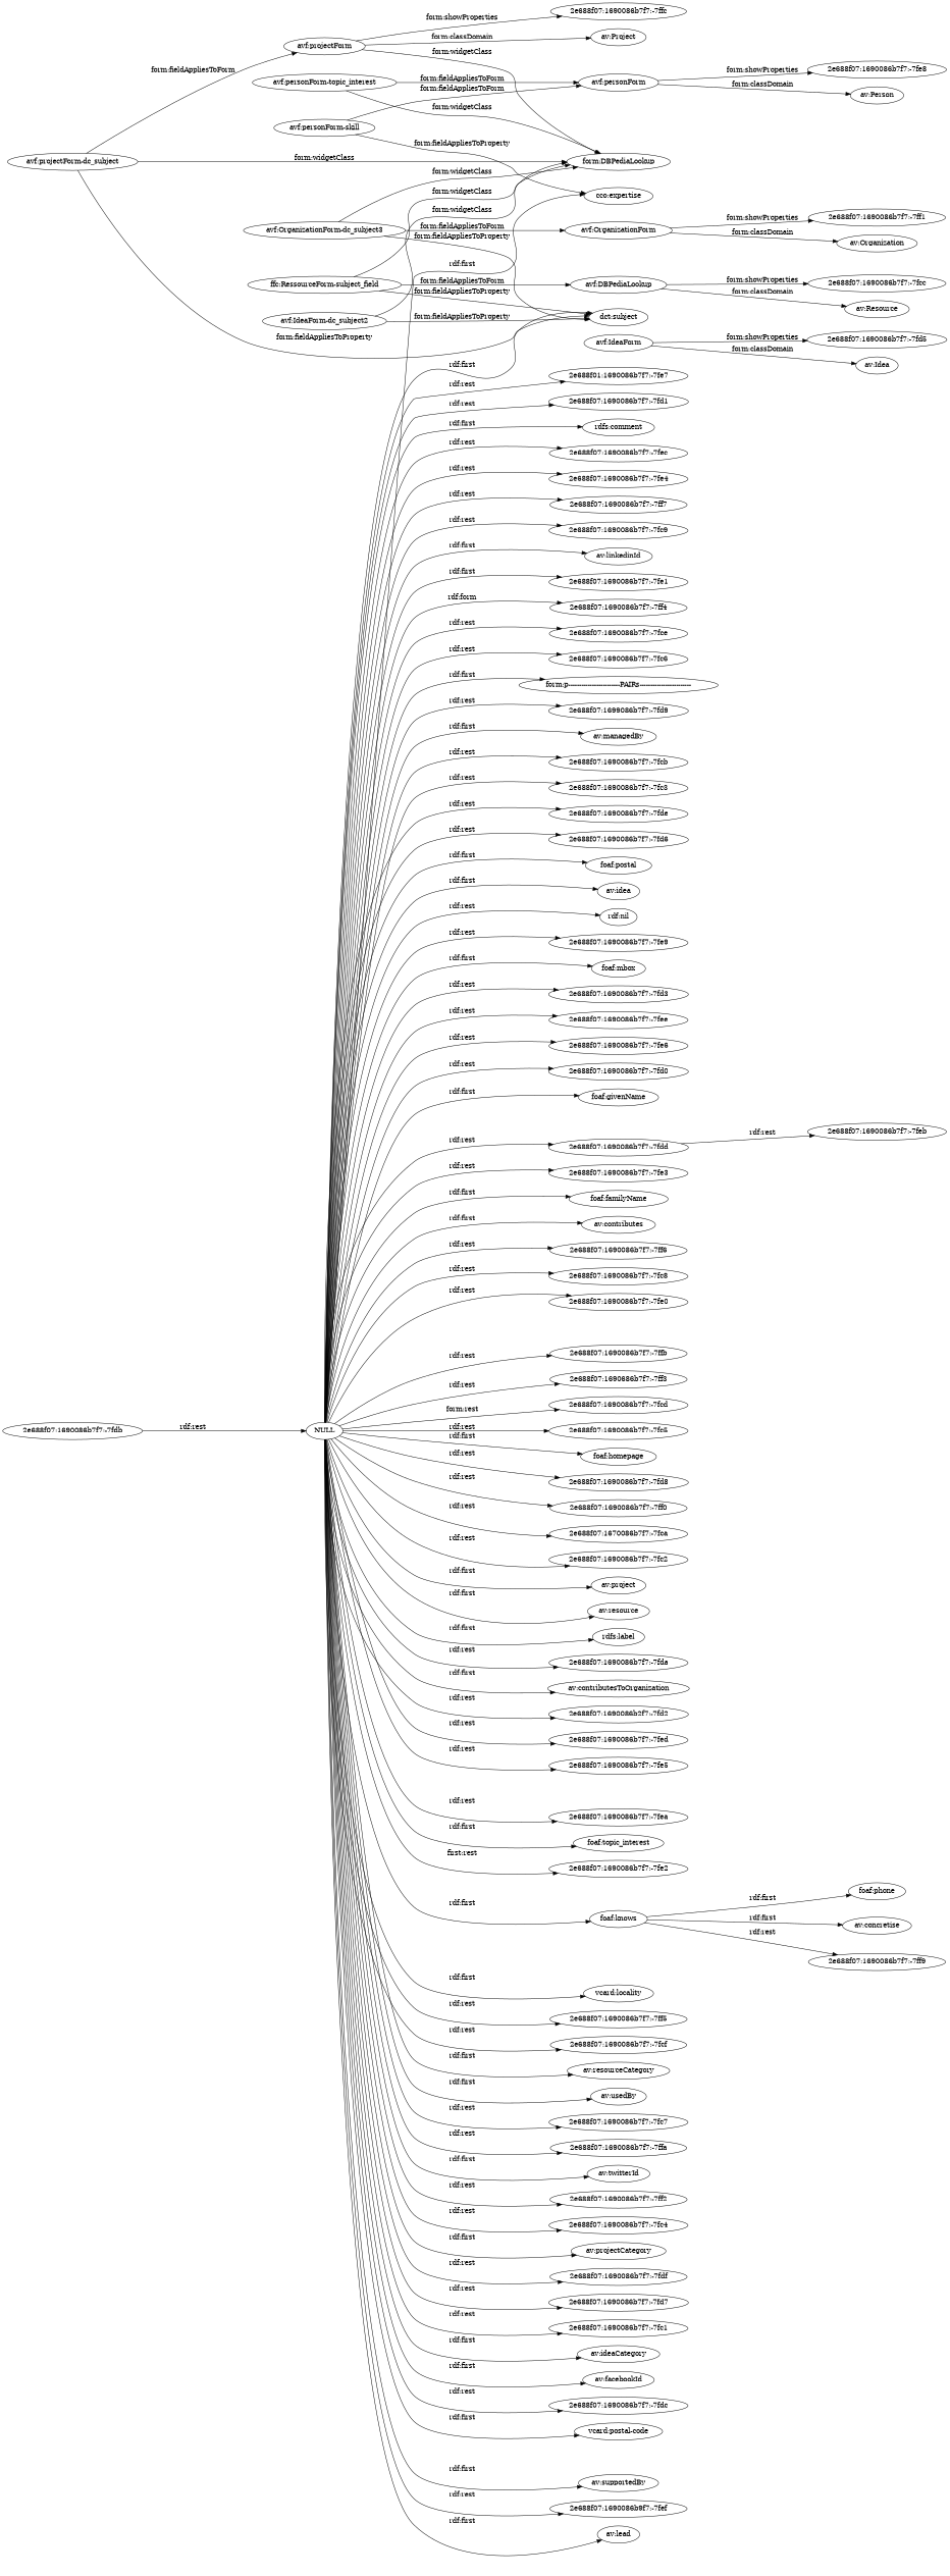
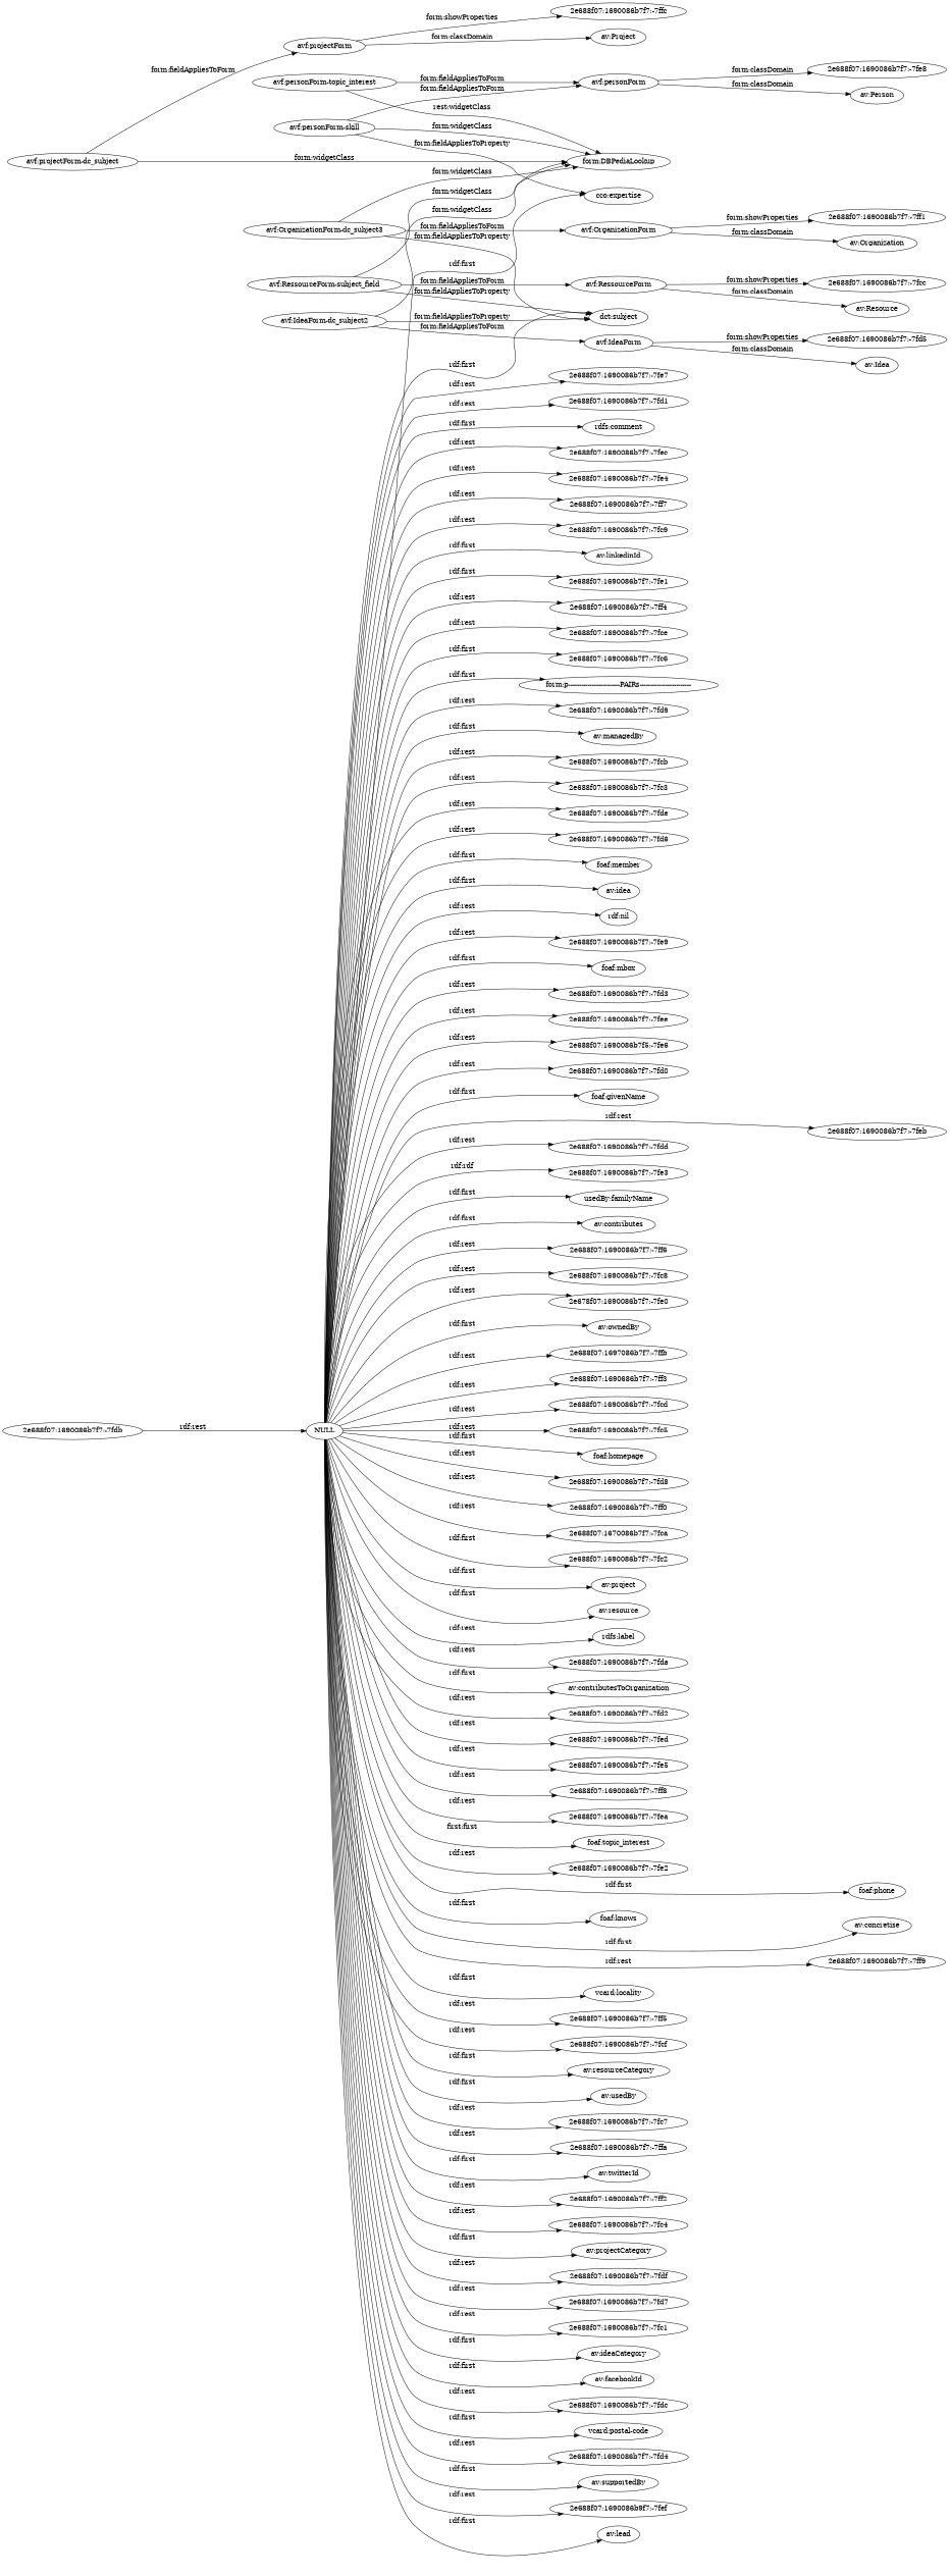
  digraph {
    rankdir=LR
    "avf:personForm"
    "2e688f07:1690086b7f7:-7fe8"
    "av:Person"
    "avf:personForm-topic_interest"
    "form:DBPediaLookup"
    "avf:projectForm"
    "2e688f07:1690086b7f7:-7ffc"
    "av:Project"
    "avf:projectForm-dc_subject"
    "dct:subject"
-   "avf:RessourceForm" [label="avf:DBPediaLookup"]
+   "avf:RessourceForm"
    "2e688f07:1690086b7f7:-7fcc"
    "av:Resource"
    "avf:OrganizationForm-dc_subject3"
    "avf:OrganizationForm"
    "2e688f07:1690086b7f7:-7ff1"
    "av:Organization"
-   "avf:RessourceForm-subject_field" [label="ffc:RessourceForm-subject_field"]
+   "avf:RessourceForm-subject_field"
    "avf:personForm-skill"
    "cco:expertise"
    "avf:IdeaForm-dc_subject2"
    "avf:IdeaForm"
    "2e688f07:1690086b7f7:-7fd5"
    "av:Idea"
    NULL
    "foaf:topic_interest"
    "2e688f07:1690086b7f7:-7fe2"
    "foaf:phone"
    "vcard:locality"
    "2e688f07:1690086b7f7:-7ff5"
    "2e688f07:1690086b7f7:-7fcf"
    "av:resourceCategory"
    "av:usedBy"
    "2e688f07:1690086b7f7:-7fc7"
    "2e688f07:1690086b7f7:-7ffa"
    "av:twitterId"
    "2e688f07:1690086b7f7:-7ff2"
    "2e688f07:1690086b7f7:-7fc4"
    "av:projectCategory"
    "2e688f07:1690086b7f7:-7fdf"
    "2e688f07:1690086b7f7:-7fd7"
    "2e688f07:1690086b7f7:-7fc1"
    "av:ideaCategory"
    "av:facebookId"
    "2e688f07:1690086b7f7:-7fdc"
    "vcard:postal-code"
+   "2e688f07:1690086b7f7:-7fd4"
    "av:supportedBy"
    n49 [label="2e688f07:1690086b9f7:-7fef"]
    "av:lead"
-   "2e688f07:1690086b7f7:-7fe7" [label="2e688f01:1690086b7f7:-7fe7"]
+   "2e688f07:1690086b7f7:-7fe7"
    "2e688f07:1690086b7f7:-7fd1"
    "rdfs:comment"
    "2e688f07:1690086b7f7:-7fec"
    "2e688f07:1690086b7f7:-7fe4"
    "av:concretise"
    "2e688f07:1690086b7f7:-7ff7"
    "2e688f07:1690086b7f7:-7fc9"
    "av:linkedinId"
    "2e688f07:1690086b7f7:-7fe1"
    "2e688f07:1690086b7f7:-7ff4"
    "2e688f07:1690086b7f7:-7fce"
    "2e688f07:1690086b7f7:-7fc6"
    "form:p------------------------PAIRs------------------------"
-   "2e688f07:1690086b7f7:-7fd9" [label="2e688f07:1699086b7f7:-7fd9"]
+   "2e688f07:1690086b7f7:-7fd9"
    "av:managedBy"
    "2e688f07:1690086b7f7:-7fcb"
    "2e688f07:1690086b7f7:-7fc3"
    "2e688f07:1690086b7f7:-7fde"
    "2e688f07:1690086b7f7:-7fd6"
-   "foaf:member" [label="foaf:postal"]
+   "foaf:member"
    "av:idea"
    "rdf:nil"
    "2e688f07:1690086b7f7:-7fe9"
    "foaf:mbox"
    "2e688f07:1690086b7f7:-7fd3"
    "2e688f07:1690086b7f7:-7fee"
-   "2e688f07:1690086b7f7:-7fe6"
+   "2e688f07:1690086b7f7:-7fe6" [label="2e688f07:1690086b7f5:-7fe6"]
    "2e688f07:1690086b7f7:-7fd0"
    "foaf:givenName"
    "2e688f07:1690086b7f7:-7ff9"
    "2e688f07:1690086b7f7:-7feb"
    "2e688f07:1690086b7f7:-7fe3"
-   "foaf:familyName"
+   "foaf:familyName" [label="usedBy:familyName"]
    "av:contributes"
    "2e688f07:1690086b7f7:-7ff6"
    "2e688f07:1690086b7f7:-7fc8"
-   "2e688f07:1690086b7f7:-7fe0"
-   "2e688f07:1690086b7f7:-7ffb"
+   "2e688f07:1690086b7f7:-7fe0" [label="2e678f07:1690086b7f7:-7fe0"]
+   "av:ownedBy"
+   "2e688f07:1690086b7f7:-7ffb" [label="2e688f07:1697086b7f7:-7ffb"]
    n91 [label="2e688f07:1690686b7f7:-7ff3"]
    "2e688f07:1690086b7f7:-7fcd"
    "2e688f07:1690086b7f7:-7fc5"
    "foaf:homepage"
    "2e688f07:1690086b7f7:-7fd8"
    "2e688f07:1690086b7f7:-7ff0"
    n97 [label="2e688f07:1670086b7f7:-7fca"]
    "2e688f07:1690086b7f7:-7fc2"
    "foaf:knows"
    "av:project"
    "2e688f07:1690086b7f7:-7fdd"
    "av:resource"
    "rdfs:label"
    "2e688f07:1690086b7f7:-7fda"
    "av:contributesToOrganization"
-   "2e688f07:1690086b7f7:-7fd2" [label="2e688f07:1690086b2f7:-7fd2"]
+   "2e688f07:1690086b7f7:-7fd2"
    "2e688f07:1690086b7f7:-7fed"
    "2e688f07:1690086b7f7:-7fe5"
+   "2e688f07:1690086b7f7:-7ff8"
    "2e688f07:1690086b7f7:-7fea"
    "2e688f07:1690086b7f7:-7fdb"
-   "avf:personForm" -> "2e688f07:1690086b7f7:-7fe8" [label="form:showProperties"]
+   "avf:personForm" -> "2e688f07:1690086b7f7:-7fe8" [label="form:classDomain"]
    "avf:personForm" -> "av:Person" [label="form:classDomain"]
    "avf:personForm-topic_interest" -> "avf:personForm" [label="form:fieldAppliesToForm"]
-   "avf:personForm-topic_interest" -> "form:DBPediaLookup" [label="form:widgetClass"]
+   "avf:personForm-topic_interest" -> "form:DBPediaLookup" [label="rest:widgetClass"]
    "avf:projectForm" -> "2e688f07:1690086b7f7:-7ffc" [label="form:showProperties"]
    "avf:projectForm" -> "av:Project" [label="form:classDomain"]
    "avf:projectForm-dc_subject" -> "form:DBPediaLookup" [label="form:widgetClass"]
    "avf:projectForm-dc_subject" -> "avf:projectForm" [label="form:fieldAppliesToForm"]
-   "avf:projectForm-dc_subject" -> "dct:subject" [label="form:fieldAppliesToProperty"]
    "avf:RessourceForm" -> "2e688f07:1690086b7f7:-7fcc" [label="form:showProperties"]
    "avf:RessourceForm" -> "av:Resource" [label="form:classDomain"]
    "avf:OrganizationForm-dc_subject3" -> "form:DBPediaLookup" [label="form:widgetClass"]
    "avf:OrganizationForm-dc_subject3" -> "dct:subject" [label="form:fieldAppliesToProperty"]
    "avf:OrganizationForm-dc_subject3" -> "avf:OrganizationForm" [label="form:fieldAppliesToForm"]
    "avf:OrganizationForm" -> "2e688f07:1690086b7f7:-7ff1" [label="form:showProperties"]
    "avf:OrganizationForm" -> "av:Organization" [label="form:classDomain"]
    "avf:RessourceForm-subject_field" -> "form:DBPediaLookup" [label="form:widgetClass"]
    "avf:RessourceForm-subject_field" -> "dct:subject" [label="form:fieldAppliesToProperty"]
    "avf:RessourceForm-subject_field" -> "avf:RessourceForm" [label="form:fieldAppliesToForm"]
    "avf:personForm-skill" -> "avf:personForm" [label="form:fieldAppliesToForm"]
-   "avf:projectForm" -> "form:DBPediaLookup" [label="form:widgetClass"]
+   "avf:personForm-skill" -> "form:DBPediaLookup" [label="form:widgetClass"]
    "avf:personForm-skill" -> "cco:expertise" [label="form:fieldAppliesToProperty"]
    "avf:IdeaForm-dc_subject2" -> "form:DBPediaLookup" [label="form:widgetClass"]
    "avf:IdeaForm-dc_subject2" -> "dct:subject" [label="form:fieldAppliesToProperty"]
+   "avf:IdeaForm-dc_subject2" -> "avf:IdeaForm" [label="form:fieldAppliesToForm"]
    "avf:IdeaForm" -> "2e688f07:1690086b7f7:-7fd5" [label="form:showProperties"]
    "avf:IdeaForm" -> "av:Idea" [label="form:classDomain"]
    NULL -> "dct:subject" [label="rdf:first"]
    NULL -> "cco:expertise" [label="rdf:first"]
-   NULL -> "foaf:topic_interest" [label="rdf:first"]
-   NULL -> "2e688f07:1690086b7f7:-7fe2" [label="first:rest"]
-   "foaf:knows" -> "foaf:phone" [label="rdf:first"]
+   NULL -> "foaf:topic_interest" [label="first:first"]
+   NULL -> "2e688f07:1690086b7f7:-7fe2" [label="rdf:rest"]
+   NULL -> "foaf:phone" [label="rdf:first"]
    NULL -> "vcard:locality" [label="rdf:first"]
    NULL -> "2e688f07:1690086b7f7:-7ff5" [label="rdf:rest"]
    NULL -> "2e688f07:1690086b7f7:-7fcf" [label="rdf:rest"]
    NULL -> "av:resourceCategory" [label="rdf:first"]
    NULL -> "av:usedBy" [label="rdf:first"]
    NULL -> "2e688f07:1690086b7f7:-7fc7" [label="rdf:rest"]
    NULL -> "2e688f07:1690086b7f7:-7ffa" [label="rdf:rest"]
    NULL -> "av:twitterId" [label="rdf:first"]
    NULL -> "2e688f07:1690086b7f7:-7ff2" [label="rdf:rest"]
    NULL -> "2e688f07:1690086b7f7:-7fc4" [label="rdf:rest"]
    NULL -> "av:projectCategory" [label="rdf:first"]
    NULL -> "2e688f07:1690086b7f7:-7fdf" [label="rdf:rest"]
    NULL -> "2e688f07:1690086b7f7:-7fd7" [label="rdf:rest"]
    NULL -> "2e688f07:1690086b7f7:-7fc1" [label="rdf:rest"]
    NULL -> "av:ideaCategory" [label="rdf:first"]
    NULL -> "av:facebookId" [label="rdf:first"]
    NULL -> "2e688f07:1690086b7f7:-7fdc" [label="rdf:rest"]
    NULL -> "vcard:postal-code" [label="rdf:first"]
+   NULL -> "2e688f07:1690086b7f7:-7fd4" [label="rdf:rest"]
    NULL -> "av:supportedBy" [label="rdf:first"]
    NULL -> n49 [label="rdf:rest"]
    NULL -> "av:lead" [label="rdf:first"]
    NULL -> "2e688f07:1690086b7f7:-7fe7" [label="rdf:rest"]
    NULL -> "2e688f07:1690086b7f7:-7fd1" [label="rdf:rest"]
    NULL -> "rdfs:comment" [label="rdf:first"]
    NULL -> "2e688f07:1690086b7f7:-7fec" [label="rdf:rest"]
    NULL -> "2e688f07:1690086b7f7:-7fe4" [label="rdf:rest"]
-   "foaf:knows" -> "av:concretise" [label="rdf:first"]
+   NULL -> "av:concretise" [label="rdf:first"]
    NULL -> "2e688f07:1690086b7f7:-7ff7" [label="rdf:rest"]
    NULL -> "2e688f07:1690086b7f7:-7fc9" [label="rdf:rest"]
    NULL -> "av:linkedinId" [label="rdf:first"]
    NULL -> "2e688f07:1690086b7f7:-7fe1" [label="rdf:first"]
-   NULL -> "2e688f07:1690086b7f7:-7ff4" [label="rdf:form"]
+   NULL -> "2e688f07:1690086b7f7:-7ff4" [label="rdf:rest"]
    NULL -> "2e688f07:1690086b7f7:-7fce" [label="rdf:rest"]
-   NULL -> "2e688f07:1690086b7f7:-7fc6" [label="rdf:rest"]
+   NULL -> "2e688f07:1690086b7f7:-7fc6" [label="rdf:first"]
    NULL -> "form:p------------------------PAIRs------------------------" [label="rdf:first"]
    NULL -> "2e688f07:1690086b7f7:-7fd9" [label="rdf:rest"]
    NULL -> "av:managedBy" [label="rdf:first"]
    NULL -> "2e688f07:1690086b7f7:-7fcb" [label="rdf:rest"]
    NULL -> "2e688f07:1690086b7f7:-7fc3" [label="rdf:rest"]
    NULL -> "2e688f07:1690086b7f7:-7fde" [label="rdf:rest"]
    NULL -> "2e688f07:1690086b7f7:-7fd6" [label="rdf:rest"]
    NULL -> "foaf:member" [label="rdf:first"]
    NULL -> "av:idea" [label="rdf:first"]
    NULL -> "rdf:nil" [label="rdf:rest"]
    NULL -> "2e688f07:1690086b7f7:-7fe9" [label="rdf:rest"]
    NULL -> "foaf:mbox" [label="rdf:first"]
    NULL -> "2e688f07:1690086b7f7:-7fd3" [label="rdf:rest"]
    NULL -> "2e688f07:1690086b7f7:-7fee" [label="rdf:rest"]
    NULL -> "2e688f07:1690086b7f7:-7fe6" [label="rdf:rest"]
    NULL -> "2e688f07:1690086b7f7:-7fd0" [label="rdf:rest"]
    NULL -> "foaf:givenName" [label="rdf:first"]
-   "foaf:knows" -> "2e688f07:1690086b7f7:-7ff9" [label="rdf:rest"]
-   "2e688f07:1690086b7f7:-7fdd" -> "2e688f07:1690086b7f7:-7feb" [label="rdf:rest"]
-   NULL -> "2e688f07:1690086b7f7:-7fe3" [label="rdf:rest"]
+   NULL -> "2e688f07:1690086b7f7:-7ff9" [label="rdf:rest"]
+   NULL -> "2e688f07:1690086b7f7:-7feb" [label="rdf:rest"]
+   NULL -> "2e688f07:1690086b7f7:-7fe3" [label="rdf:rdf"]
    NULL -> "foaf:familyName" [label="rdf:first"]
    NULL -> "av:contributes" [label="rdf:first"]
    NULL -> "2e688f07:1690086b7f7:-7ff6" [label="rdf:rest"]
    NULL -> "2e688f07:1690086b7f7:-7fc8" [label="rdf:rest"]
    NULL -> "2e688f07:1690086b7f7:-7fe0" [label="rdf:rest"]
+   NULL -> "av:ownedBy" [label="rdf:first"]
    NULL -> "2e688f07:1690086b7f7:-7ffb" [label="rdf:rest"]
    NULL -> n91 [label="rdf:rest"]
-   NULL -> "2e688f07:1690086b7f7:-7fcd" [label="form:rest"]
+   NULL -> "2e688f07:1690086b7f7:-7fcd" [label="rdf:rest"]
    NULL -> "2e688f07:1690086b7f7:-7fc5" [label="rdf:rest"]
    NULL -> "foaf:homepage" [label="rdf:first"]
    NULL -> "2e688f07:1690086b7f7:-7fd8" [label="rdf:rest"]
    NULL -> "2e688f07:1690086b7f7:-7ff0" [label="rdf:rest"]
    NULL -> n97 [label="rdf:rest"]
-   NULL -> "2e688f07:1690086b7f7:-7fc2" [label="rdf:rest"]
+   NULL -> "2e688f07:1690086b7f7:-7fc2" [label="rdf:first"]
    NULL -> "foaf:knows" [label="rdf:first"]
    NULL -> "av:project" [label="rdf:first"]
    NULL -> "2e688f07:1690086b7f7:-7fdd" [label="rdf:rest"]
    NULL -> "av:resource" [label="rdf:first"]
-   NULL -> "rdfs:label" [label="rdf:first"]
+   NULL -> "rdfs:label" [label="rdf:rest"]
    NULL -> "2e688f07:1690086b7f7:-7fda" [label="rdf:rest"]
    NULL -> "av:contributesToOrganization" [label="rdf:first"]
    NULL -> "2e688f07:1690086b7f7:-7fd2" [label="rdf:rest"]
    NULL -> "2e688f07:1690086b7f7:-7fed" [label="rdf:rest"]
    NULL -> "2e688f07:1690086b7f7:-7fe5" [label="rdf:rest"]
+   NULL -> "2e688f07:1690086b7f7:-7ff8" [label="rdf:rest"]
    NULL -> "2e688f07:1690086b7f7:-7fea" [label="rdf:rest"]
    "2e688f07:1690086b7f7:-7fdb" -> NULL [label="rdf:rest"]
  }
